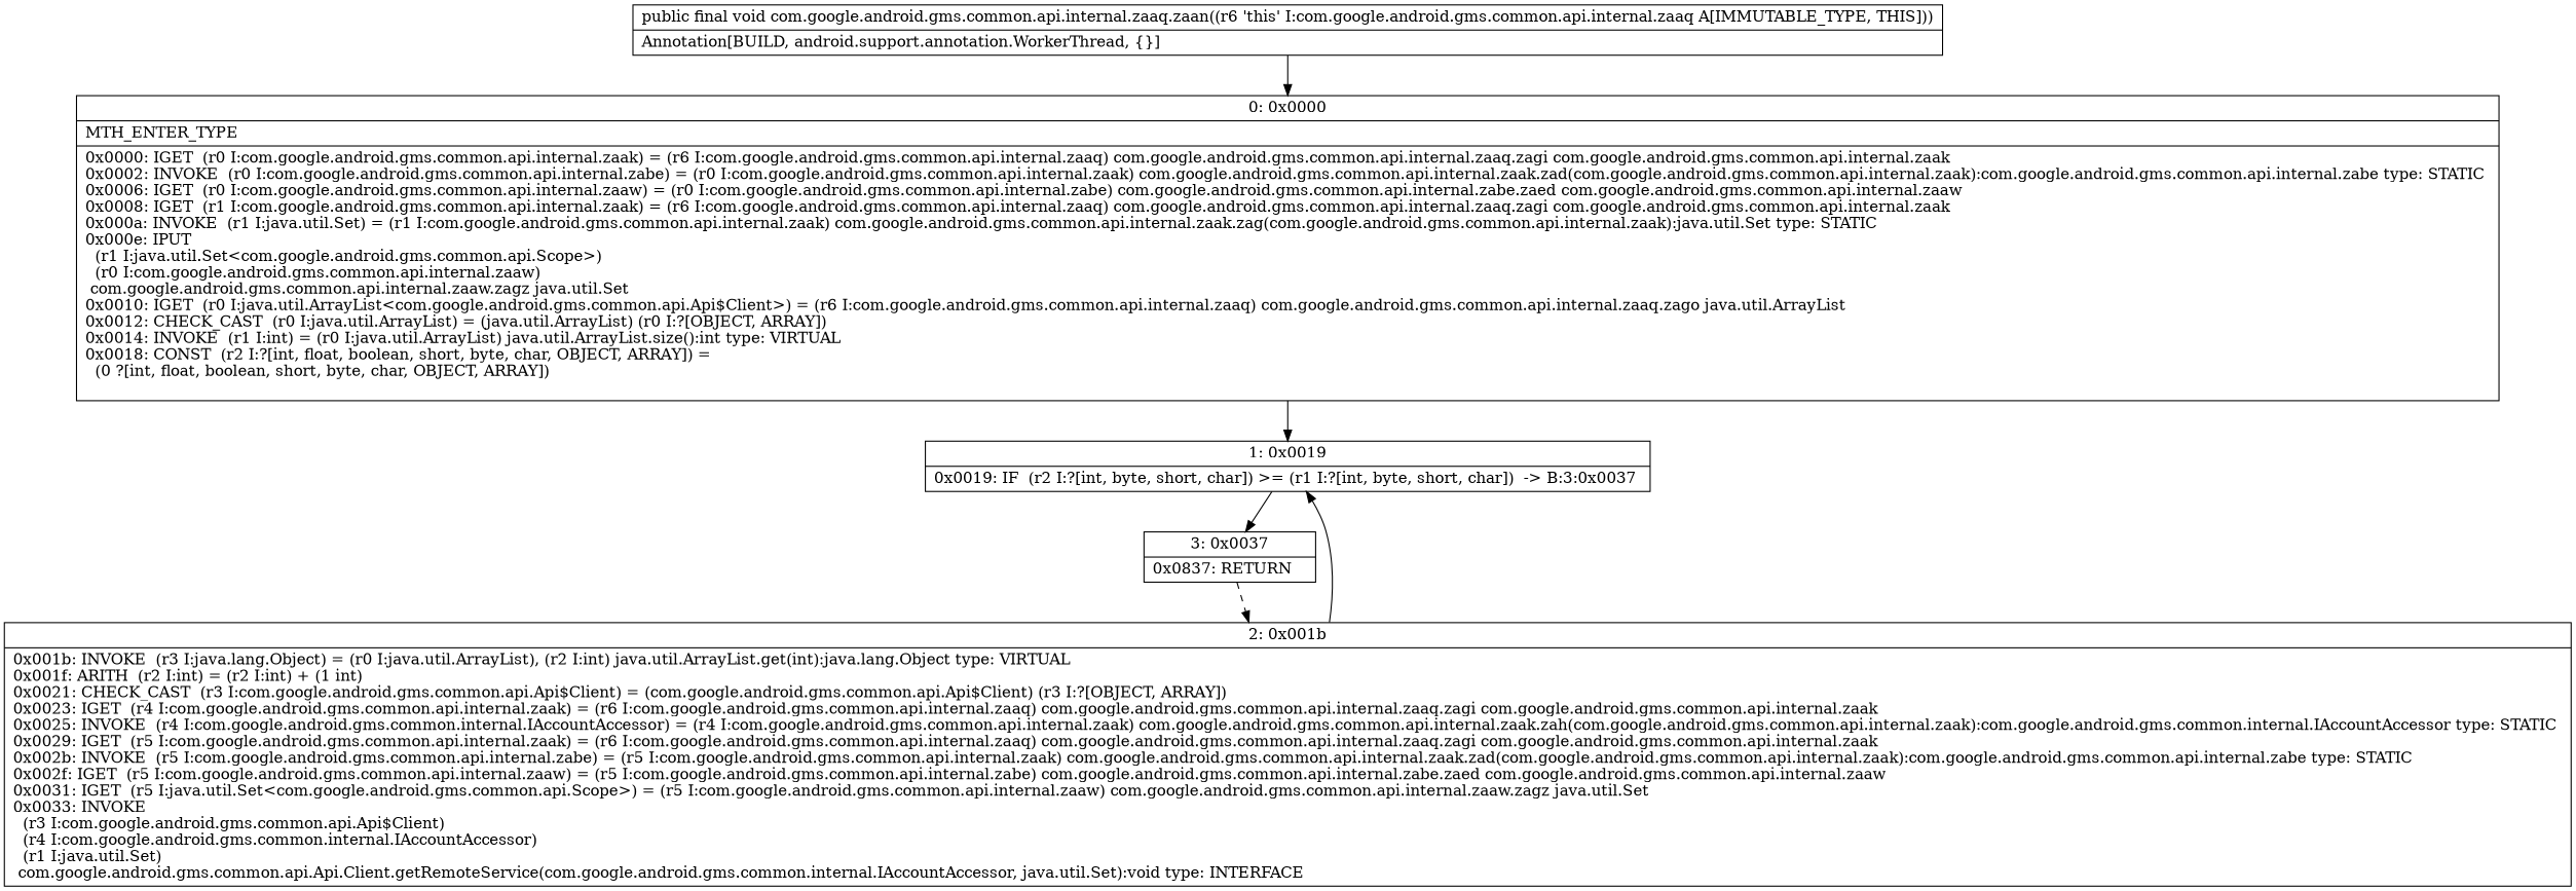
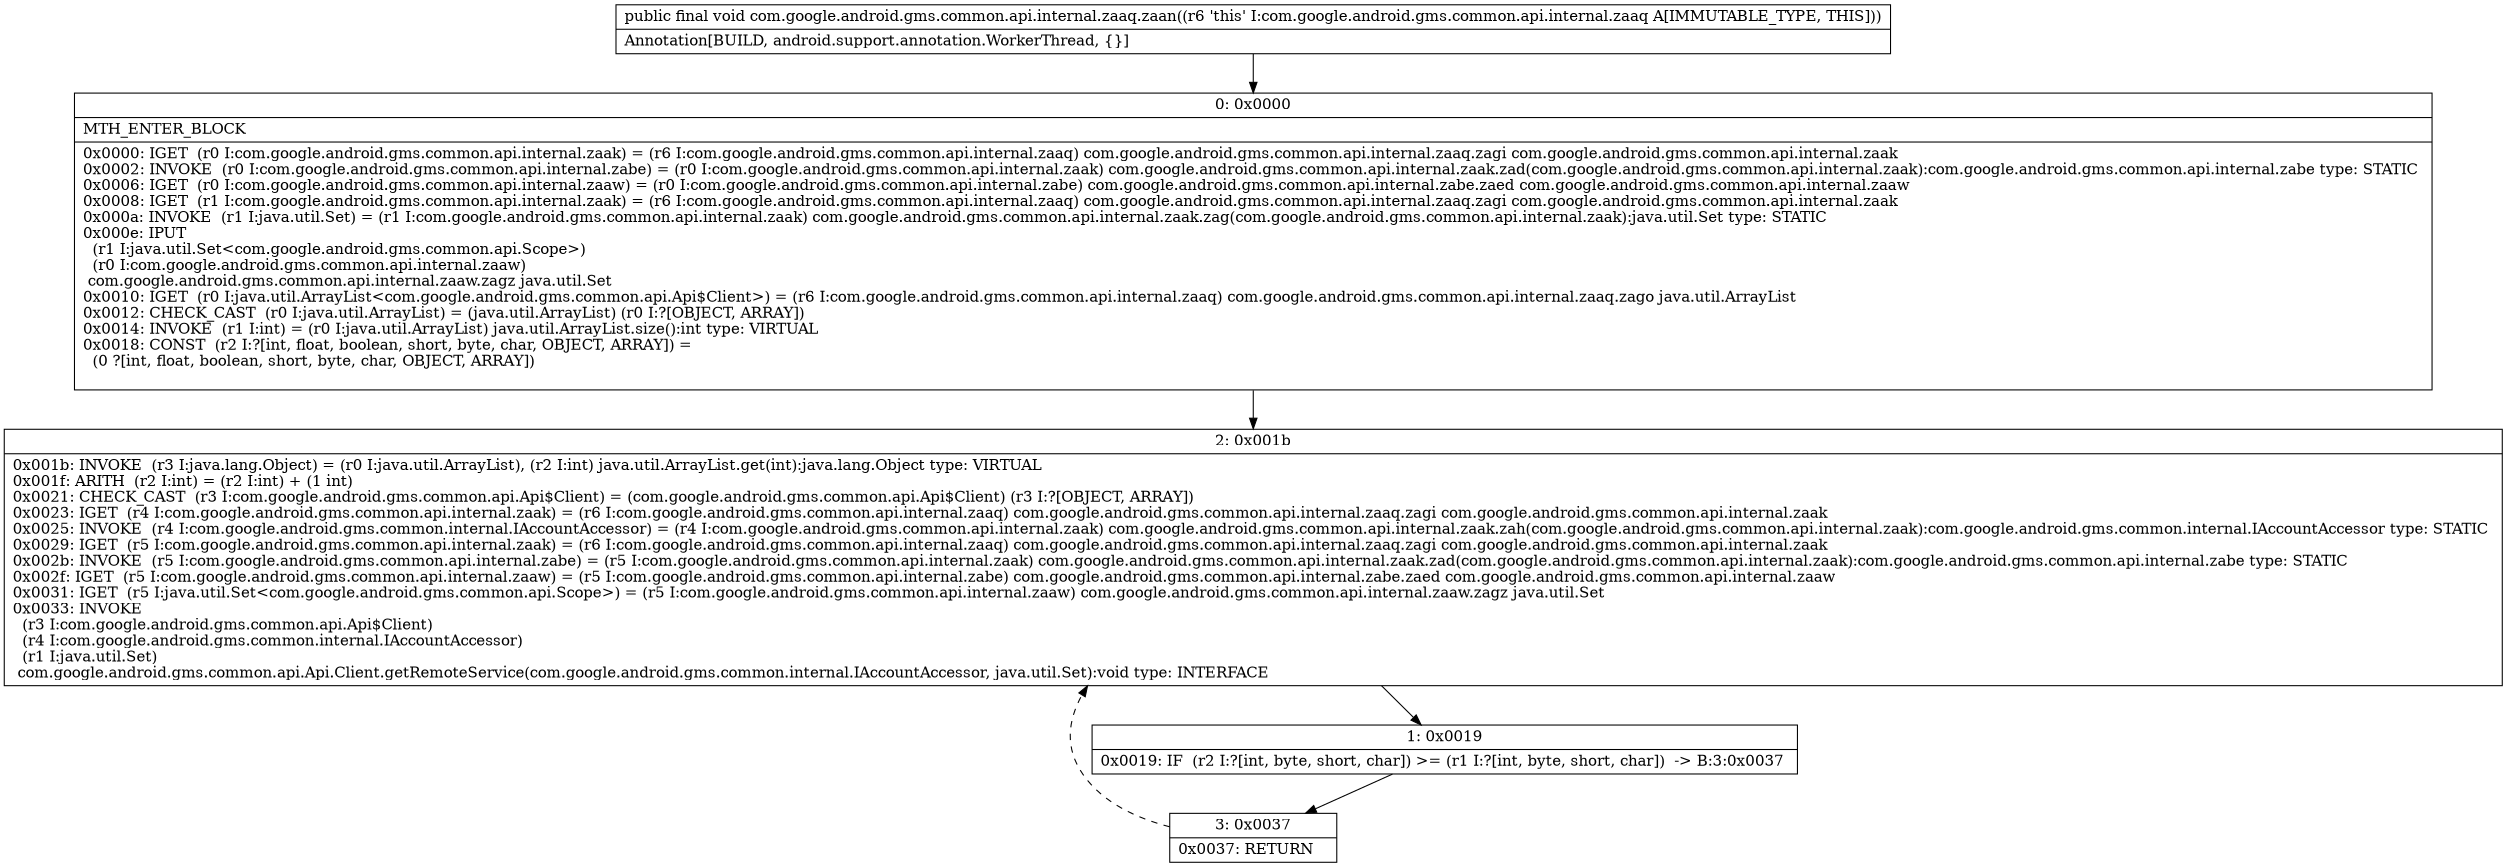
  digraph {
    node [shape=record]
-   n1 [label="{0\:\ 0x0000|MTH_ENTER_TYPE\l|0x0000: IGET  (r0 I:com.google.android.gms.common.api.internal.zaak) = (r6 I:com.google.android.gms.common.api.internal.zaaq) com.google.android.gms.common.api.internal.zaaq.zagi com.google.android.gms.common.api.internal.zaak \l0x0002: INVOKE  (r0 I:com.google.android.gms.common.api.internal.zabe) = (r0 I:com.google.android.gms.common.api.internal.zaak) com.google.android.gms.common.api.internal.zaak.zad(com.google.android.gms.common.api.internal.zaak):com.google.android.gms.common.api.internal.zabe type: STATIC \l0x0006: IGET  (r0 I:com.google.android.gms.common.api.internal.zaaw) = (r0 I:com.google.android.gms.common.api.internal.zabe) com.google.android.gms.common.api.internal.zabe.zaed com.google.android.gms.common.api.internal.zaaw \l0x0008: IGET  (r1 I:com.google.android.gms.common.api.internal.zaak) = (r6 I:com.google.android.gms.common.api.internal.zaaq) com.google.android.gms.common.api.internal.zaaq.zagi com.google.android.gms.common.api.internal.zaak \l0x000a: INVOKE  (r1 I:java.util.Set) = (r1 I:com.google.android.gms.common.api.internal.zaak) com.google.android.gms.common.api.internal.zaak.zag(com.google.android.gms.common.api.internal.zaak):java.util.Set type: STATIC \l0x000e: IPUT  \l  (r1 I:java.util.Set\<com.google.android.gms.common.api.Scope\>)\l  (r0 I:com.google.android.gms.common.api.internal.zaaw)\l com.google.android.gms.common.api.internal.zaaw.zagz java.util.Set \l0x0010: IGET  (r0 I:java.util.ArrayList\<com.google.android.gms.common.api.Api$Client\>) = (r6 I:com.google.android.gms.common.api.internal.zaaq) com.google.android.gms.common.api.internal.zaaq.zago java.util.ArrayList \l0x0012: CHECK_CAST  (r0 I:java.util.ArrayList) = (java.util.ArrayList) (r0 I:?[OBJECT, ARRAY]) \l0x0014: INVOKE  (r1 I:int) = (r0 I:java.util.ArrayList) java.util.ArrayList.size():int type: VIRTUAL \l0x0018: CONST  (r2 I:?[int, float, boolean, short, byte, char, OBJECT, ARRAY]) = \l  (0 ?[int, float, boolean, short, byte, char, OBJECT, ARRAY])\l \l}"]
+   n1 [label="{0\:\ 0x0000|MTH_ENTER_BLOCK\l|0x0000: IGET  (r0 I:com.google.android.gms.common.api.internal.zaak) = (r6 I:com.google.android.gms.common.api.internal.zaaq) com.google.android.gms.common.api.internal.zaaq.zagi com.google.android.gms.common.api.internal.zaak \l0x0002: INVOKE  (r0 I:com.google.android.gms.common.api.internal.zabe) = (r0 I:com.google.android.gms.common.api.internal.zaak) com.google.android.gms.common.api.internal.zaak.zad(com.google.android.gms.common.api.internal.zaak):com.google.android.gms.common.api.internal.zabe type: STATIC \l0x0006: IGET  (r0 I:com.google.android.gms.common.api.internal.zaaw) = (r0 I:com.google.android.gms.common.api.internal.zabe) com.google.android.gms.common.api.internal.zabe.zaed com.google.android.gms.common.api.internal.zaaw \l0x0008: IGET  (r1 I:com.google.android.gms.common.api.internal.zaak) = (r6 I:com.google.android.gms.common.api.internal.zaaq) com.google.android.gms.common.api.internal.zaaq.zagi com.google.android.gms.common.api.internal.zaak \l0x000a: INVOKE  (r1 I:java.util.Set) = (r1 I:com.google.android.gms.common.api.internal.zaak) com.google.android.gms.common.api.internal.zaak.zag(com.google.android.gms.common.api.internal.zaak):java.util.Set type: STATIC \l0x000e: IPUT  \l  (r1 I:java.util.Set\<com.google.android.gms.common.api.Scope\>)\l  (r0 I:com.google.android.gms.common.api.internal.zaaw)\l com.google.android.gms.common.api.internal.zaaw.zagz java.util.Set \l0x0010: IGET  (r0 I:java.util.ArrayList\<com.google.android.gms.common.api.Api$Client\>) = (r6 I:com.google.android.gms.common.api.internal.zaaq) com.google.android.gms.common.api.internal.zaaq.zago java.util.ArrayList \l0x0012: CHECK_CAST  (r0 I:java.util.ArrayList) = (java.util.ArrayList) (r0 I:?[OBJECT, ARRAY]) \l0x0014: INVOKE  (r1 I:int) = (r0 I:java.util.ArrayList) java.util.ArrayList.size():int type: VIRTUAL \l0x0018: CONST  (r2 I:?[int, float, boolean, short, byte, char, OBJECT, ARRAY]) = \l  (0 ?[int, float, boolean, short, byte, char, OBJECT, ARRAY])\l \l}"]
    n2 [label="{1\:\ 0x0019|0x0019: IF  (r2 I:?[int, byte, short, char]) \>= (r1 I:?[int, byte, short, char])  \-\> B:3:0x0037 \l}"]
-   n3 [label="{3\:\ 0x0037|0x0837: RETURN   \l}"]
+   n3 [label="{3\:\ 0x0037|0x0037: RETURN   \l}"]
    n4 [label="{2\:\ 0x001b|0x001b: INVOKE  (r3 I:java.lang.Object) = (r0 I:java.util.ArrayList), (r2 I:int) java.util.ArrayList.get(int):java.lang.Object type: VIRTUAL \l0x001f: ARITH  (r2 I:int) = (r2 I:int) + (1 int) \l0x0021: CHECK_CAST  (r3 I:com.google.android.gms.common.api.Api$Client) = (com.google.android.gms.common.api.Api$Client) (r3 I:?[OBJECT, ARRAY]) \l0x0023: IGET  (r4 I:com.google.android.gms.common.api.internal.zaak) = (r6 I:com.google.android.gms.common.api.internal.zaaq) com.google.android.gms.common.api.internal.zaaq.zagi com.google.android.gms.common.api.internal.zaak \l0x0025: INVOKE  (r4 I:com.google.android.gms.common.internal.IAccountAccessor) = (r4 I:com.google.android.gms.common.api.internal.zaak) com.google.android.gms.common.api.internal.zaak.zah(com.google.android.gms.common.api.internal.zaak):com.google.android.gms.common.internal.IAccountAccessor type: STATIC \l0x0029: IGET  (r5 I:com.google.android.gms.common.api.internal.zaak) = (r6 I:com.google.android.gms.common.api.internal.zaaq) com.google.android.gms.common.api.internal.zaaq.zagi com.google.android.gms.common.api.internal.zaak \l0x002b: INVOKE  (r5 I:com.google.android.gms.common.api.internal.zabe) = (r5 I:com.google.android.gms.common.api.internal.zaak) com.google.android.gms.common.api.internal.zaak.zad(com.google.android.gms.common.api.internal.zaak):com.google.android.gms.common.api.internal.zabe type: STATIC \l0x002f: IGET  (r5 I:com.google.android.gms.common.api.internal.zaaw) = (r5 I:com.google.android.gms.common.api.internal.zabe) com.google.android.gms.common.api.internal.zabe.zaed com.google.android.gms.common.api.internal.zaaw \l0x0031: IGET  (r5 I:java.util.Set\<com.google.android.gms.common.api.Scope\>) = (r5 I:com.google.android.gms.common.api.internal.zaaw) com.google.android.gms.common.api.internal.zaaw.zagz java.util.Set \l0x0033: INVOKE  \l  (r3 I:com.google.android.gms.common.api.Api$Client)\l  (r4 I:com.google.android.gms.common.internal.IAccountAccessor)\l  (r1 I:java.util.Set)\l com.google.android.gms.common.api.Api.Client.getRemoteService(com.google.android.gms.common.internal.IAccountAccessor, java.util.Set):void type: INTERFACE \l}"]
    n5 [label="{public final void com.google.android.gms.common.api.internal.zaaq.zaan((r6 'this' I:com.google.android.gms.common.api.internal.zaaq A[IMMUTABLE_TYPE, THIS]))  | Annotation[BUILD, android.support.annotation.WorkerThread, \{\}]\l}"]
-   n1 -> n2
+   n1 -> n4
    n2 -> n3
    n3 -> n4 [style=dashed]
    n4 -> n2
    n5 -> n1
  }
